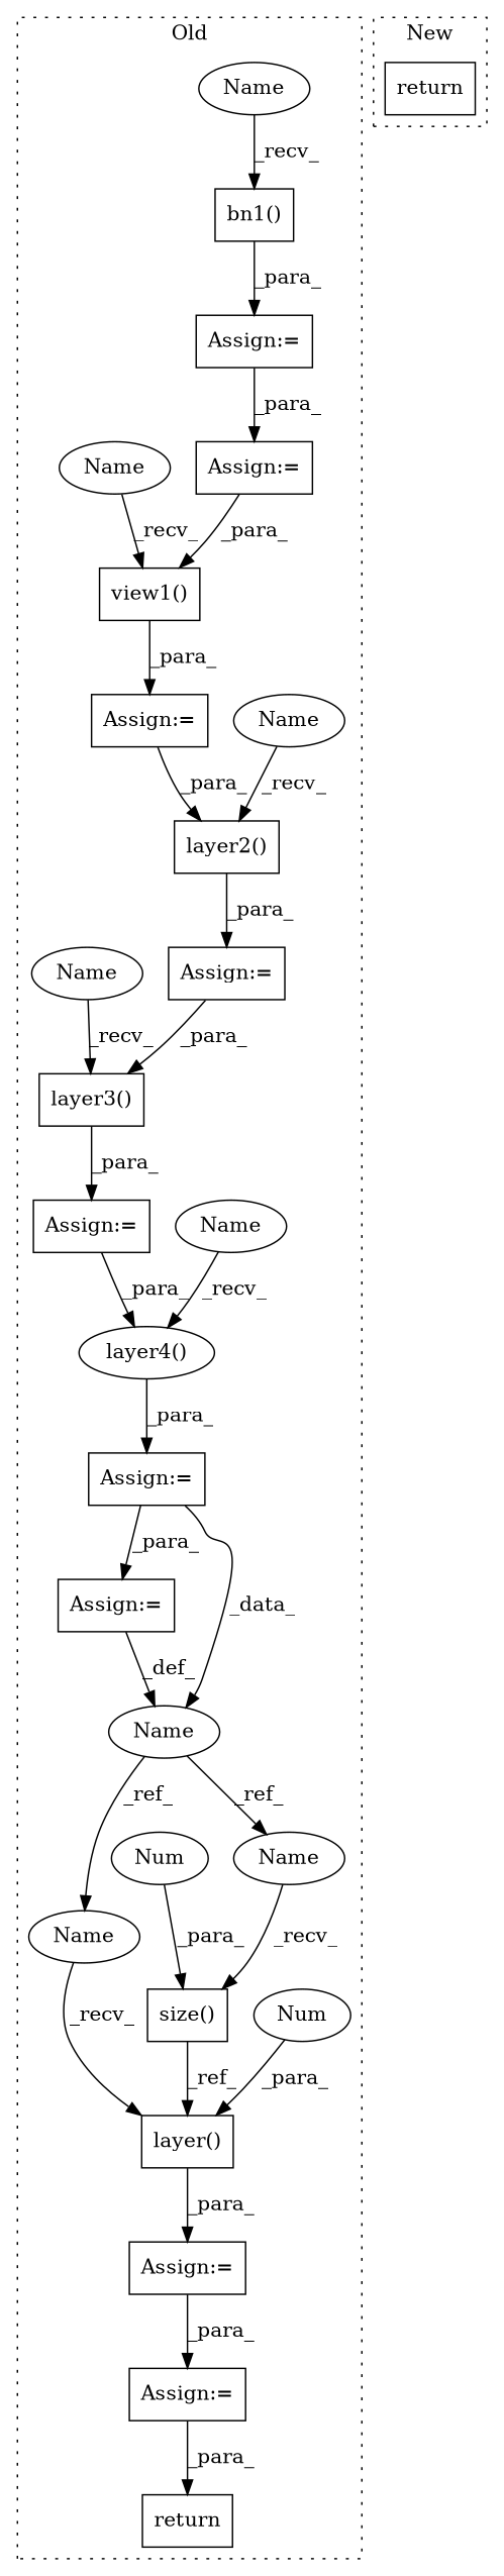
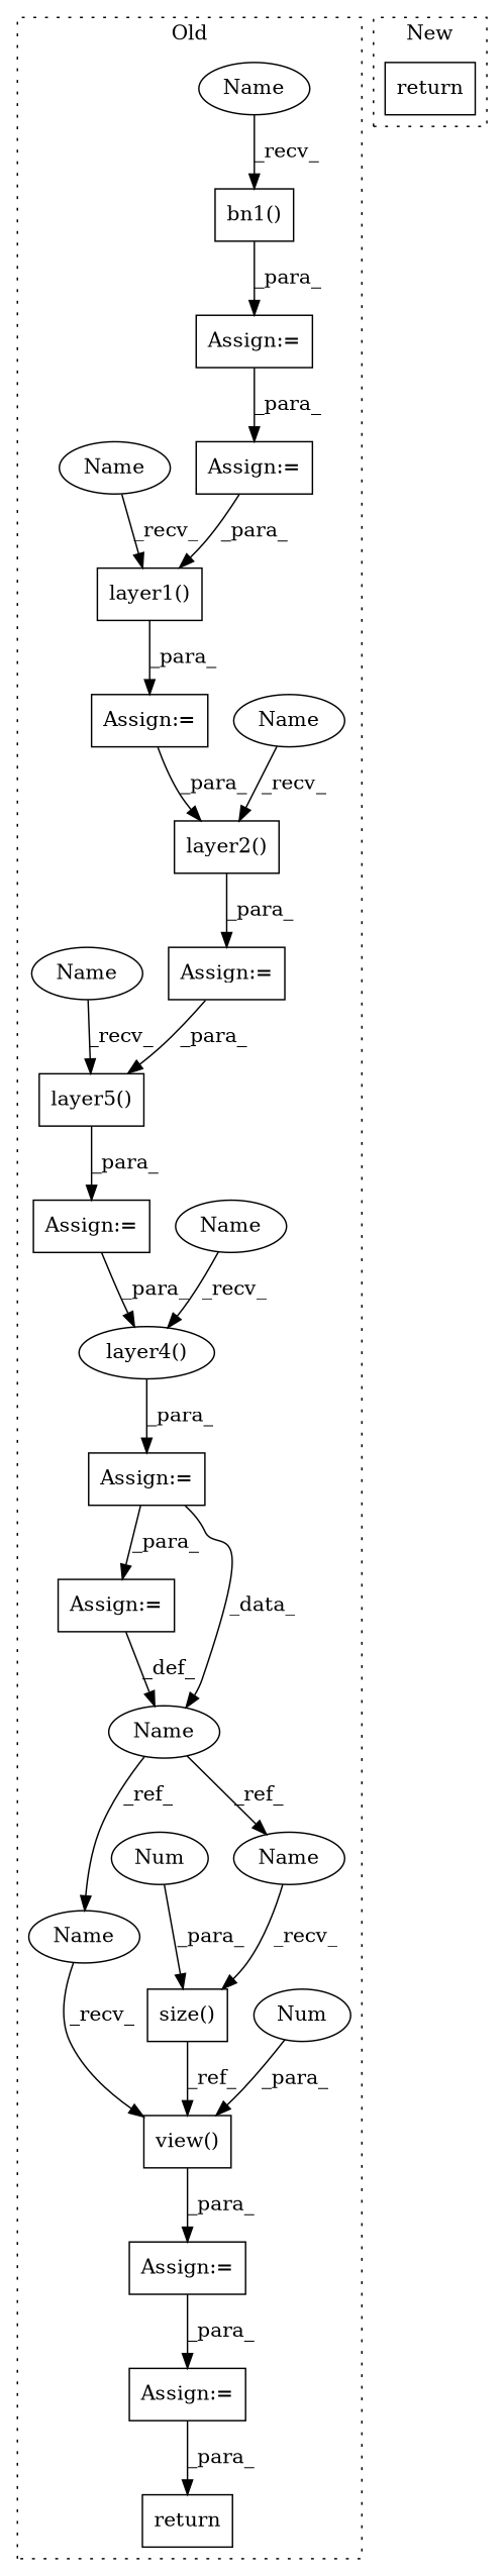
  digraph {
    node [a=68 l=3 shape=box]
-   n1 [a=75 l="12,1" label="view1()" s="4588,4601"]
+   n1 [a=75 l="12,1" label="layer1()" s="4588,4601"]
    n2 [a=75 l="12,1" label="layer4()" s="4669,4682" shape=ellipse]
    n3 [a=75 l="9,1" label="bn1()" s="4538,4548"]
-   n4 [a=75 l="12,1" label="layer3()" s="4642,4655"]
+   n4 [a=75 l="12,1" label="layer5()" s="4642,4655"]
    n5 [a=75 l="12,1" label="layer2()" s="4615,4628"]
    n6 [label="Assign:=" s=4639]
    n7 [label="Assign:=" s=4666]
    n8 [label="Assign:=" s=4797]
    n9 [label="Assign:=" s=4694]
    n10 [label="Assign:=" s=4612]
    n11 [label="Assign:=" s=4722]
    n12 [label="Assign:=" s=4585]
    n13 [label="Assign:=" s=4535]
    n14 [label="Assign:=" s=4559]
    n15 [a=93 l=7 label=return s=4819]
-   n16 [a=75 l="7,1" label="layer()" s="4725,4745"]
+   n16 [a=75 l="7,1" label="view()" s="4725,4745"]
    n17 [a=87 l=1 label=Name s=4693 shape=ellipse]
    n18 [a=75 l="7,1" label="size()" s="4732,4740"]
    n19 [a=76 l=1 label=Num s=4739 shape=ellipse]
    n20 [a=76 l=2 label=Num s=4743 shape=ellipse]
    n21 [a=87 l=4 label=Name s=4615 shape=ellipse]
    n22 [a=87 l=4 label=Name s=4538 shape=ellipse]
    n23 [a=87 l=4 label=Name s=4588 shape=ellipse]
    n24 [a=87 l=4 label=Name s=4669 shape=ellipse]
    n25 [a=87 l=4 label=Name s=4642 shape=ellipse]
    n26 [a=87 l=1 label=Name s=4732 shape=ellipse]
    n27 [a=87 l=1 label=Name s=4725 shape=ellipse]
    n28 [a=93 l=7 label=return s=9208]
    subgraph cluster_1 {
      label=Old
      style=dotted
      n1
      n2
      n3
      n4
      n5
      n6
      n7
      n8
      n9
      n10
      n11
      n12
      n13
      n14
      n15
      n16
      n17
      n18
      n19
      n20
      n21
      n22
      n23
      n24
      n25
      n26
      n27
    }
    subgraph cluster_2 {
      label=New
      style=dotted
      n28
    }
    n1 -> n12 [label=_para_]
    n2 -> n7 [label=_para_]
    n3 -> n13 [label=_para_]
    n4 -> n6 [label=_para_]
    n5 -> n10 [label=_para_]
    n6 -> n2 [label=_para_]
    n7 -> n9 [label=_para_]
    n7 -> n17 [label=_data_]
    n8 -> n15 [label=_para_]
    n9 -> n17 [label=_def_]
    n10 -> n4 [label=_para_]
    n11 -> n8 [label=_para_]
    n12 -> n5 [label=_para_]
    n13 -> n14 [label=_para_]
    n14 -> n1 [label=_para_]
    n16 -> n11 [label=_para_]
    n17 -> n26 [label=_ref_]
    n17 -> n27 [label=_ref_]
    n18 -> n16 [label=_ref_]
    n19 -> n18 [label=_para_]
    n20 -> n16 [label=_para_]
    n21 -> n5 [label=_recv_]
    n22 -> n3 [label=_recv_]
    n23 -> n1 [label=_recv_]
    n24 -> n2 [label=_recv_]
    n25 -> n4 [label=_recv_]
    n26 -> n18 [label=_recv_]
    n27 -> n16 [label=_recv_]
  }
